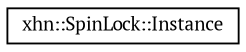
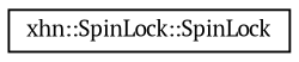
  digraph {
    rankdir=LR
    fontname="PT Serif"
-   n1 [color=black fillcolor=white fontname="PT Serif" fontsize=10 height=0.2 label="xhn::SpinLock::Instance" shape=record style=filled width=0.4]
+   n1 [color=black fillcolor=white fontname="PT Serif" fontsize=10 height=0.2 label="xhn::SpinLock::SpinLock" shape=record style=filled width=0.4]
  }
